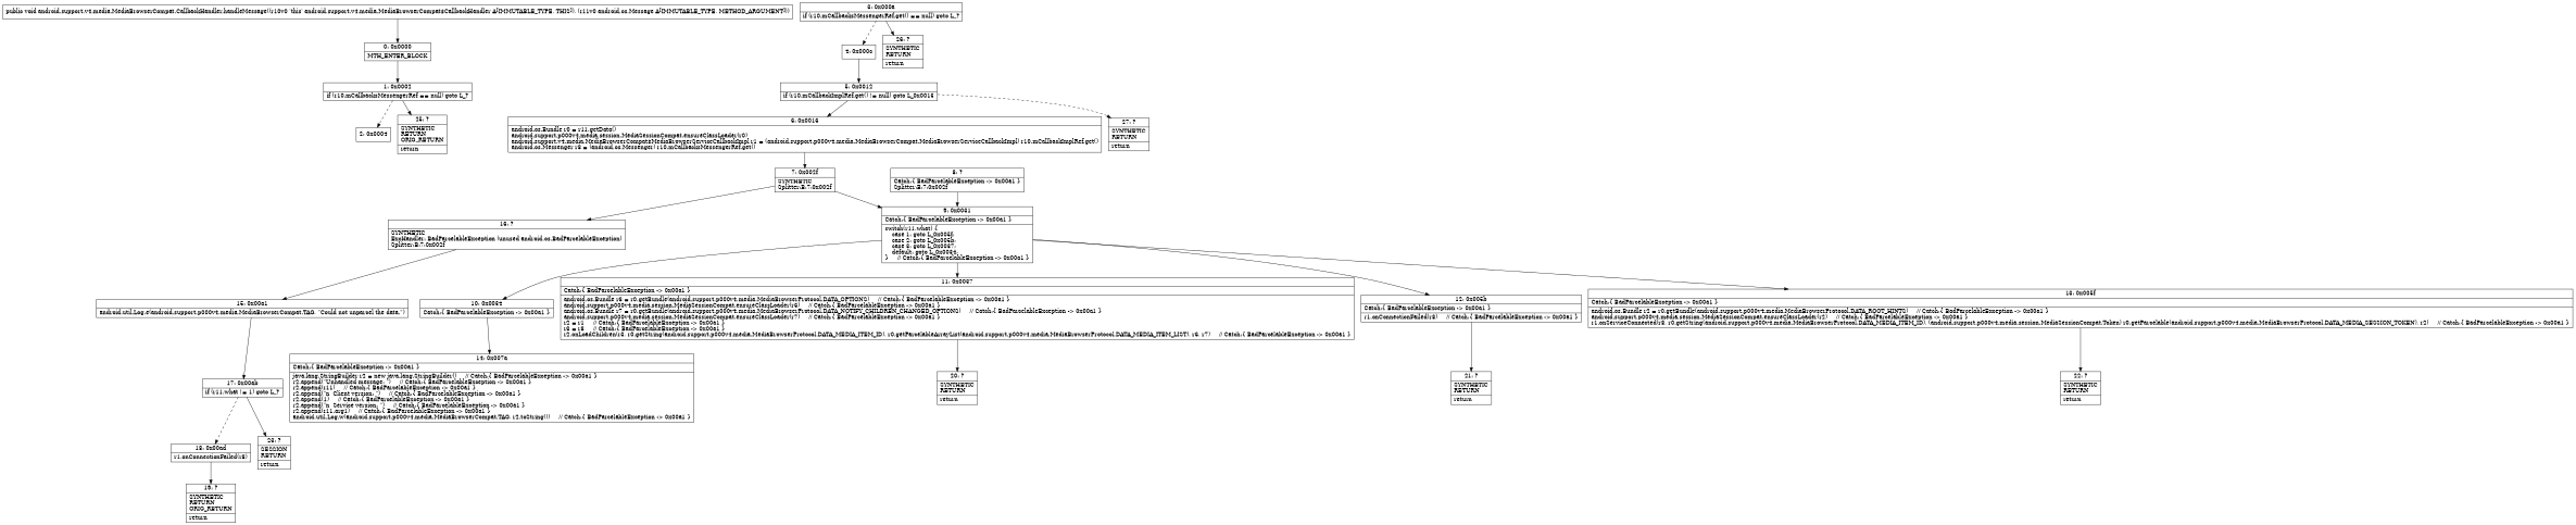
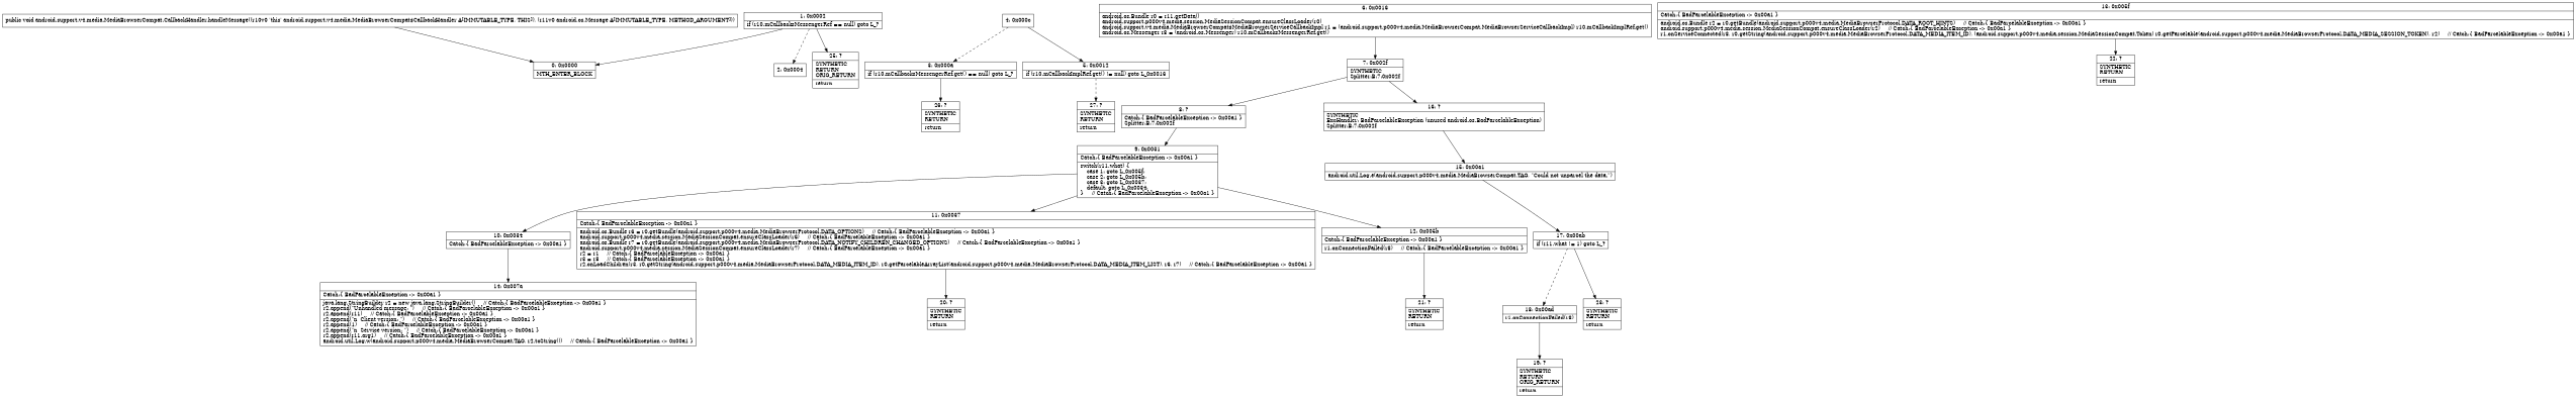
  digraph {
    node [shape=record]
    n1 [label="{0\:\ 0x0000|MTH_ENTER_BLOCK\l}"]
    n2 [label="{1\:\ 0x0002|if (r10.mCallbacksMessengerRef == null) goto L_?\l}"]
    n3 [label="{2\:\ 0x0004}"]
    n4 [label="{25\:\ ?|SYNTHETIC\lRETURN\lORIG_RETURN\l|return\l}"]
    n5 [label="{3\:\ 0x000a|if (r10.mCallbacksMessengerRef.get() == null) goto L_?\l}"]
    n6 [label="{4\:\ 0x000c}"]
    n7 [label="{26\:\ ?|SYNTHETIC\lRETURN\l|return\l}"]
    n8 [label="{5\:\ 0x0012|if (r10.mCallbackImplRef.get() != null) goto L_0x0016\l}"]
    n9 [label="{6\:\ 0x0016|android.os.Bundle r0 = r11.getData()\landroid.support.p000v4.media.session.MediaSessionCompat.ensureClassLoader(r0)\landroid.support.v4.media.MediaBrowserCompat$MediaBrowserServiceCallbackImpl r1 = (android.support.p000v4.media.MediaBrowserCompat.MediaBrowserServiceCallbackImpl) r10.mCallbackImplRef.get()\landroid.os.Messenger r8 = (android.os.Messenger) r10.mCallbacksMessengerRef.get()\l}"]
    n10 [label="{27\:\ ?|SYNTHETIC\lRETURN\l|return\l}"]
    n11 [label="{7\:\ 0x002f|SYNTHETIC\lSplitter:B:7:0x002f\l}"]
    n12 [label="{8\:\ ?|Catch:\{ BadParcelableException \-\> 0x00a1 \}\lSplitter:B:7:0x002f\l}"]
    n13 [label="{16\:\ ?|SYNTHETIC\lExcHandler: BadParcelableException (unused android.os.BadParcelableException)\lSplitter:B:7:0x002f\l}"]
    n14 [label="{9\:\ 0x0031|Catch:\{ BadParcelableException \-\> 0x00a1 \}\l|switch(r11.what) \{\l    case 1: goto L_0x005f;\l    case 2: goto L_0x005b;\l    case 3: goto L_0x0037;\l    default: goto L_0x0034;\l\}     \/\/ Catch:\{ BadParcelableException \-\> 0x00a1 \}\l}"]
    n15 [label="{15\:\ 0x00a1|android.util.Log.e(android.support.p000v4.media.MediaBrowserCompat.TAG, \"Could not unparcel the data.\")\l}"]
    n16 [label="{10\:\ 0x0034|Catch:\{ BadParcelableException \-\> 0x00a1 \}\l}"]
    n17 [label="{11\:\ 0x0037|Catch:\{ BadParcelableException \-\> 0x00a1 \}\l|android.os.Bundle r6 = r0.getBundle(android.support.p000v4.media.MediaBrowserProtocol.DATA_OPTIONS)     \/\/ Catch:\{ BadParcelableException \-\> 0x00a1 \}\landroid.support.p000v4.media.session.MediaSessionCompat.ensureClassLoader(r6)     \/\/ Catch:\{ BadParcelableException \-\> 0x00a1 \}\landroid.os.Bundle r7 = r0.getBundle(android.support.p000v4.media.MediaBrowserProtocol.DATA_NOTIFY_CHILDREN_CHANGED_OPTIONS)     \/\/ Catch:\{ BadParcelableException \-\> 0x00a1 \}\landroid.support.p000v4.media.session.MediaSessionCompat.ensureClassLoader(r7)     \/\/ Catch:\{ BadParcelableException \-\> 0x00a1 \}\lr2 = r1     \/\/ Catch:\{ BadParcelableException \-\> 0x00a1 \}\lr3 = r8     \/\/ Catch:\{ BadParcelableException \-\> 0x00a1 \}\lr2.onLoadChildren(r3, r0.getString(android.support.p000v4.media.MediaBrowserProtocol.DATA_MEDIA_ITEM_ID), r0.getParcelableArrayList(android.support.p000v4.media.MediaBrowserProtocol.DATA_MEDIA_ITEM_LIST), r6, r7)     \/\/ Catch:\{ BadParcelableException \-\> 0x00a1 \}\l}"]
    n18 [label="{12\:\ 0x005b|Catch:\{ BadParcelableException \-\> 0x00a1 \}\l|r1.onConnectionFailed(r8)     \/\/ Catch:\{ BadParcelableException \-\> 0x00a1 \}\l}"]
    n19 [label="{13\:\ 0x005f|Catch:\{ BadParcelableException \-\> 0x00a1 \}\l|android.os.Bundle r2 = r0.getBundle(android.support.p000v4.media.MediaBrowserProtocol.DATA_ROOT_HINTS)     \/\/ Catch:\{ BadParcelableException \-\> 0x00a1 \}\landroid.support.p000v4.media.session.MediaSessionCompat.ensureClassLoader(r2)     \/\/ Catch:\{ BadParcelableException \-\> 0x00a1 \}\lr1.onServiceConnected(r8, r0.getString(android.support.p000v4.media.MediaBrowserProtocol.DATA_MEDIA_ITEM_ID), (android.support.p000v4.media.session.MediaSessionCompat.Token) r0.getParcelable(android.support.p000v4.media.MediaBrowserProtocol.DATA_MEDIA_SESSION_TOKEN), r2)     \/\/ Catch:\{ BadParcelableException \-\> 0x00a1 \}\l}"]
    n20 [label="{14\:\ 0x007a|Catch:\{ BadParcelableException \-\> 0x00a1 \}\l|java.lang.StringBuilder r2 = new java.lang.StringBuilder()     \/\/ Catch:\{ BadParcelableException \-\> 0x00a1 \}\lr2.append(\"Unhandled message: \")     \/\/ Catch:\{ BadParcelableException \-\> 0x00a1 \}\lr2.append(r11)     \/\/ Catch:\{ BadParcelableException \-\> 0x00a1 \}\lr2.append(\"n  Client version: \")     \/\/ Catch:\{ BadParcelableException \-\> 0x00a1 \}\lr2.append(1)     \/\/ Catch:\{ BadParcelableException \-\> 0x00a1 \}\lr2.append(\"n  Service version: \")     \/\/ Catch:\{ BadParcelableException \-\> 0x00a1 \}\lr2.append(r11.arg1)     \/\/ Catch:\{ BadParcelableException \-\> 0x00a1 \}\landroid.util.Log.w(android.support.p000v4.media.MediaBrowserCompat.TAG, r2.toString())     \/\/ Catch:\{ BadParcelableException \-\> 0x00a1 \}\l}"]
    n21 [label="{20\:\ ?|SYNTHETIC\lRETURN\l|return\l}"]
    n22 [label="{21\:\ ?|SYNTHETIC\lRETURN\l|return\l}"]
    n23 [label="{22\:\ ?|SYNTHETIC\lRETURN\l|return\l}"]
    n24 [label="{17\:\ 0x00ab|if (r11.what != 1) goto L_?\l}"]
    n25 [label="{18\:\ 0x00ad|r1.onConnectionFailed(r8)\l}"]
-   n26 [label="{23\:\ ?|SESSION\lRETURN\l|return\l}"]
+   n26 [label="{23\:\ ?|SYNTHETIC\lRETURN\l|return\l}"]
    n27 [label="{19\:\ ?|SYNTHETIC\lRETURN\lORIG_RETURN\l|return\l}"]
    n28 [label="{public void android.support.v4.media.MediaBrowserCompat.CallbackHandler.handleMessage((r10v0 'this' android.support.v4.media.MediaBrowserCompat$CallbackHandler A[IMMUTABLE_TYPE, THIS]), (r11v0 android.os.Message A[IMMUTABLE_TYPE, METHOD_ARGUMENT])) }"]
-   n1 -> n2
+   n2 -> n1
    n2 -> n3 [style=dashed]
    n2 -> n4
-   n5 -> n6 [style=dashed]
+   n6 -> n5 [style=dashed]
    n5 -> n7
    n6 -> n8
-   n8 -> n9
    n8 -> n10 [style=dashed]
    n9 -> n11
-   n11 -> n14
+   n11 -> n12
    n11 -> n13
    n12 -> n14
    n13 -> n15
    n14 -> n16
    n14 -> n17
    n14 -> n18
-   n14 -> n19
    n15 -> n24
    n16 -> n20
    n17 -> n21
    n18 -> n22
    n19 -> n23
    n24 -> n25 [style=dashed]
    n24 -> n26
    n25 -> n27
    n28 -> n1
  }
